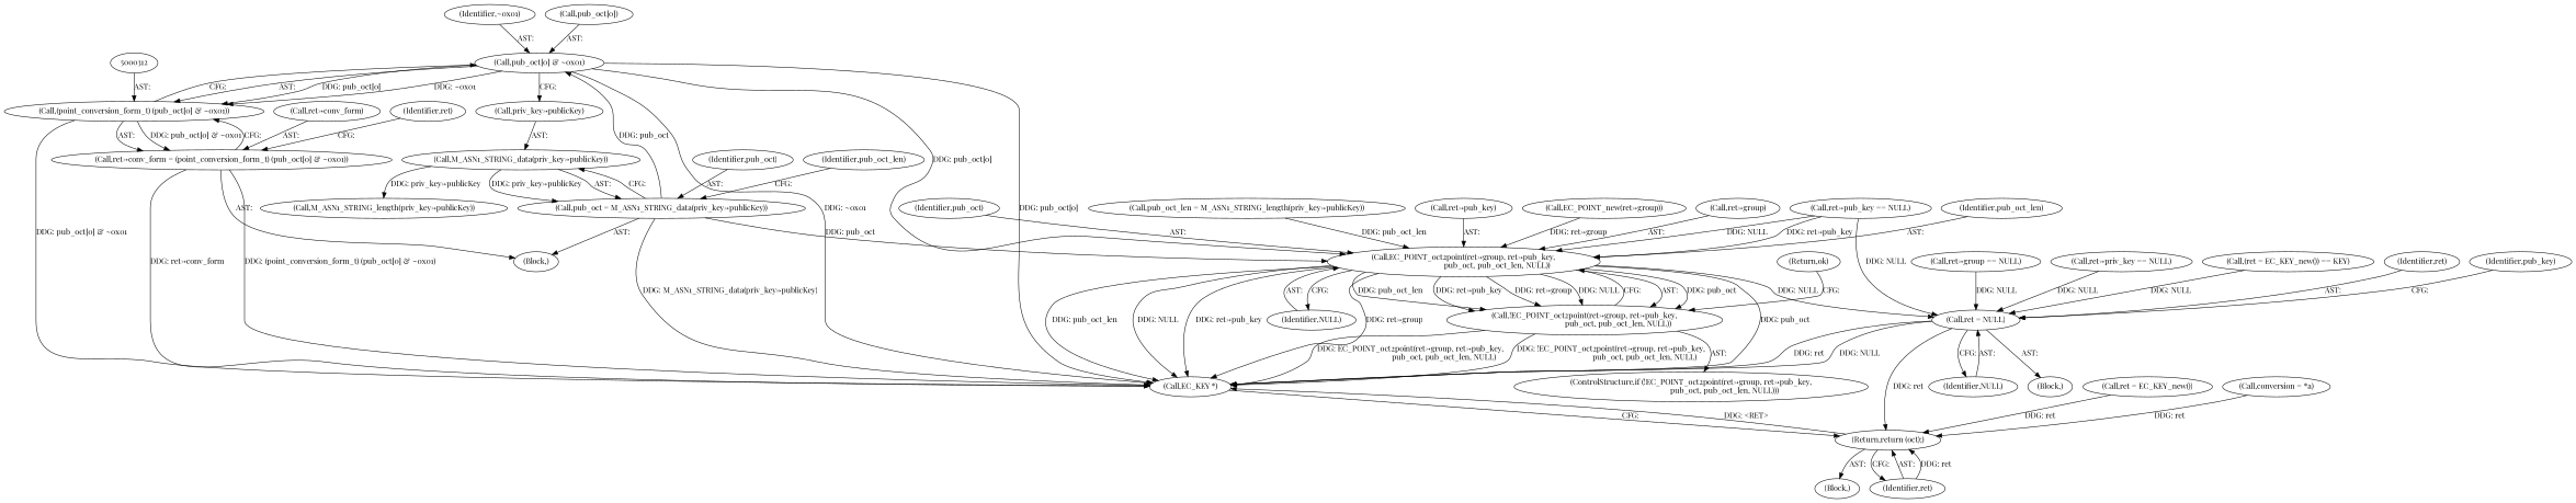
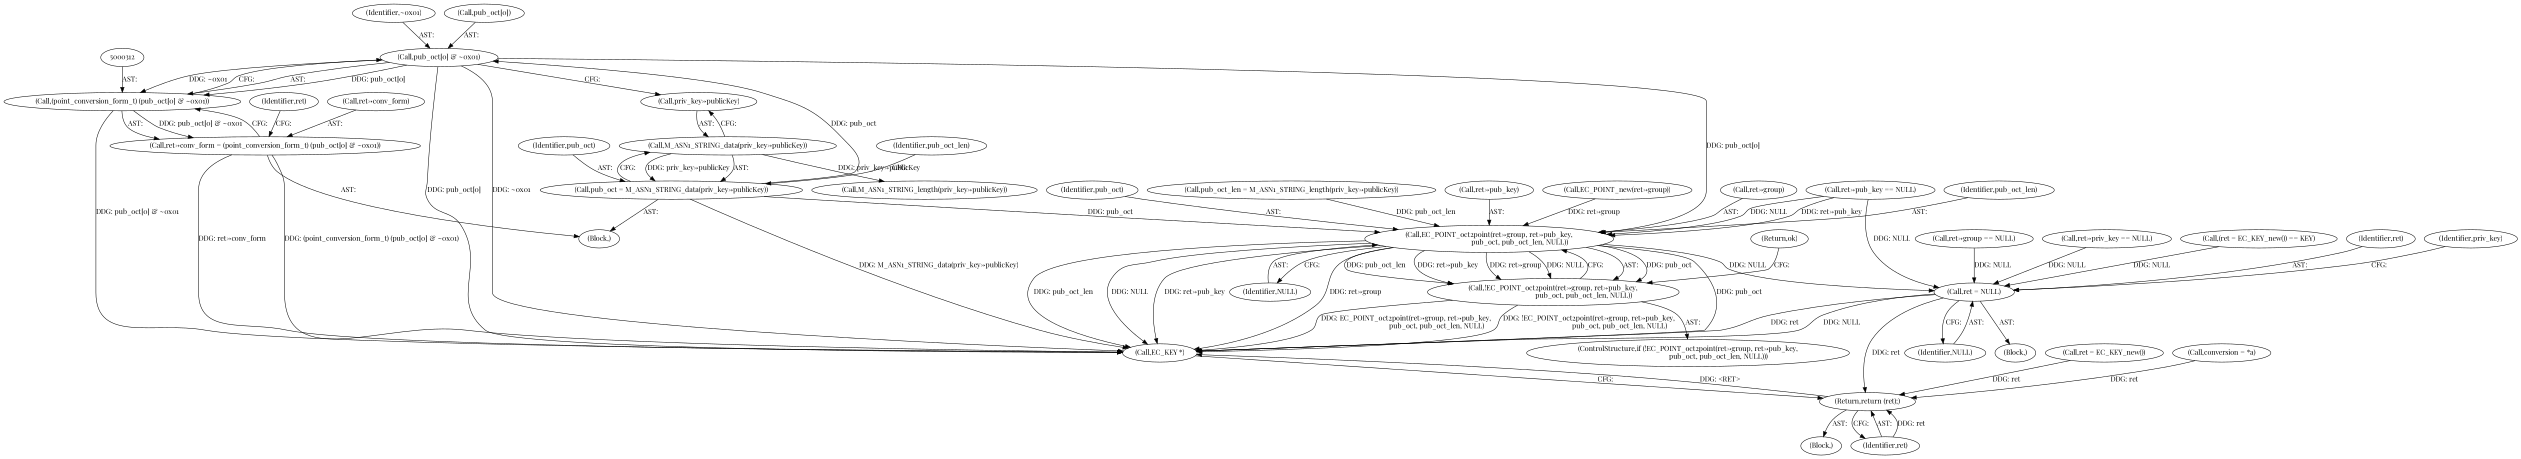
  digraph {
    fontname="Playfair Display"
    node [fontname="Playfair Display"]
    edge [fontname="Playfair Display"]
    n1 [label="(Call,pub_oct[0] & ~0x01)"]
    n2 [label="(Call,(point_conversion_form_t) (pub_oct[0] & ~0x01))"]
    n3 [label="(Call,EC_POINT_oct2point(ret->group, ret->pub_key,\n                                pub_oct, pub_oct_len, NULL))"]
    n4 [label="(Call,EC_KEY *)"]
    n5 [label="(Call,priv_key->publicKey)"]
    n6 [label="(Call,ret->conv_form = (point_conversion_form_t) (pub_oct[0] & ~0x01))"]
    n7 [label="(Call,!EC_POINT_oct2point(ret->group, ret->pub_key,\n                                pub_oct, pub_oct_len, NULL))"]
    n8 [label="(Call,ret = NULL)"]
    n9 [label="(Identifier,NULL)"]
    n10 [label="(Identifier,~0x01)"]
-   n11 [label="(Return,return (oct);)"]
+   n11 [label="(Return,return (ret);)"]
    n12 [label="(Call,pub_oct = M_ASN1_STRING_data(priv_key->publicKey))"]
    n13 [label="(Call,M_ASN1_STRING_data(priv_key->publicKey))"]
    n14 [label="(Block,)"]
    n15 [label="(Call,M_ASN1_STRING_length(priv_key->publicKey))"]
    n16 [label="(ControlStructure,if (!EC_POINT_oct2point(ret->group, ret->pub_key,\n                                pub_oct, pub_oct_len, NULL)))"]
    n17 [label="(Identifier,NULL)"]
    n18 [label="(Block,)"]
    n19 [label="(Block,)"]
    n20 [label="(Identifier,ret)"]
    n21 [label="(Call,ret = EC_KEY_new())"]
    n22 [label="(Call,pub_oct_len = M_ASN1_STRING_length(priv_key->publicKey))"]
    n23 [label="(Call,ret->group == NULL)"]
    n24 [label="(Identifier,ret)"]
    n25 [label="(Identifier,pub_oct)"]
    n26 [label="(Call,conversion = *a)"]
    n27 [label="(Call,ret->pub_key)"]
    n28 [label="(Call,ret->priv_key == NULL)"]
    n29 [label="(Call,pub_oct[0])"]
    n30 [label="(Call,ret->conv_form)"]
    n31 [label="(Call,EC_POINT_new(ret->group))"]
    n32 [label="(Call,ret->group)"]
    n33 [label="(Call,(ret = EC_KEY_new()) == KEY)"]
    n34 [label="(Identifier,ret)"]
    n35 [label="(Call,ret->pub_key == NULL)"]
    n36 [label="(Identifier,pub_oct_len)"]
-   n37 [label="(Identifier,pub_key)"]
+   n37 [label="(Identifier,priv_key)"]
    n38 [label="(Identifier,pub_oct_len)"]
    n39 [label="(Identifier,pub_oct)"]
    n40 [label="(Return,ok)"]
    n41 [label=5000312]
    n1 -> n2 [label="AST: "]
    n1 -> n2 [label="DDG: pub_oct[0]"]
    n1 -> n2 [label="DDG: ~0x01"]
    n1 -> n3 [label="DDG: pub_oct[0]"]
    n1 -> n4 [label="DDG: pub_oct[0]"]
    n1 -> n4 [label="DDG: ~0x01"]
    n1 -> n5 [label="CFG: "]
    n2 -> n1 [label="CFG: "]
    n2 -> n4 [label="DDG: pub_oct[0] & ~0x01"]
    n2 -> n6 [label="AST: "]
    n2 -> n6 [label="DDG: pub_oct[0] & ~0x01"]
    n3 -> n4 [label="DDG: pub_oct_len"]
    n3 -> n4 [label="DDG: NULL"]
    n3 -> n4 [label="DDG: ret->pub_key"]
    n3 -> n4 [label="DDG: ret->group"]
    n3 -> n4 [label="DDG: pub_oct"]
    n3 -> n7 [label="AST: "]
    n3 -> n7 [label="DDG: pub_oct"]
    n3 -> n7 [label="DDG: pub_oct_len"]
    n3 -> n7 [label="DDG: ret->pub_key"]
    n3 -> n7 [label="DDG: ret->group"]
    n3 -> n7 [label="DDG: NULL"]
    n3 -> n8 [label="DDG: NULL"]
    n3 -> n9 [label="CFG: "]
    n4 -> n11 [label="CFG: "]
    n5 -> n13 [label="AST: "]
    n6 -> n2 [label="CFG: "]
    n6 -> n4 [label="DDG: (point_conversion_form_t) (pub_oct[0] & ~0x01)"]
    n6 -> n4 [label="DDG: ret->conv_form"]
    n6 -> n14 [label="AST: "]
    n7 -> n3 [label="CFG: "]
    n7 -> n4 [label="DDG: !EC_POINT_oct2point(ret->group, ret->pub_key,\n                                pub_oct, pub_oct_len, NULL)"]
    n7 -> n4 [label="DDG: EC_POINT_oct2point(ret->group, ret->pub_key,\n                                pub_oct, pub_oct_len, NULL)"]
    n7 -> n16 [label="AST: "]
    n8 -> n4 [label="DDG: ret"]
    n8 -> n4 [label="DDG: NULL"]
    n8 -> n11 [label="DDG: ret"]
    n8 -> n17 [label="CFG: "]
    n8 -> n18 [label="AST: "]
    n9 -> n3 [label="AST: "]
    n10 -> n1 [label="AST: "]
    n11 -> n4 [label="DDG: <RET>"]
    n11 -> n19 [label="AST: "]
    n11 -> n20 [label="CFG: "]
    n12 -> n1 [label="DDG: pub_oct"]
    n12 -> n3 [label="DDG: pub_oct"]
    n12 -> n4 [label="DDG: M_ASN1_STRING_data(priv_key->publicKey)"]
    n12 -> n13 [label="CFG: "]
    n12 -> n14 [label="AST: "]
+   n13 -> n5 [label="CFG: "]
    n13 -> n12 [label="AST: "]
    n13 -> n12 [label="DDG: priv_key->publicKey"]
    n13 -> n15 [label="DDG: priv_key->publicKey"]
    n17 -> n8 [label="AST: "]
    n20 -> n11 [label="AST: "]
    n20 -> n11 [label="DDG: ret"]
    n21 -> n11 [label="DDG: ret"]
    n22 -> n3 [label="DDG: pub_oct_len"]
    n23 -> n8 [label="DDG: NULL"]
    n24 -> n6 [label="CFG: "]
    n25 -> n12 [label="AST: "]
    n26 -> n11 [label="DDG: ret"]
    n27 -> n3 [label="AST: "]
    n28 -> n8 [label="DDG: NULL"]
    n29 -> n1 [label="AST: "]
    n30 -> n6 [label="AST: "]
    n31 -> n3 [label="DDG: ret->group"]
    n32 -> n3 [label="AST: "]
    n33 -> n8 [label="DDG: NULL"]
    n34 -> n8 [label="AST: "]
    n35 -> n3 [label="DDG: ret->pub_key"]
    n35 -> n3 [label="DDG: NULL"]
    n35 -> n8 [label="DDG: NULL"]
    n36 -> n12 [label="CFG: "]
    n37 -> n8 [label="CFG: "]
    n38 -> n3 [label="AST: "]
    n39 -> n3 [label="AST: "]
    n40 -> n7 [label="CFG: "]
    n41 -> n2 [label="AST: "]
  }
